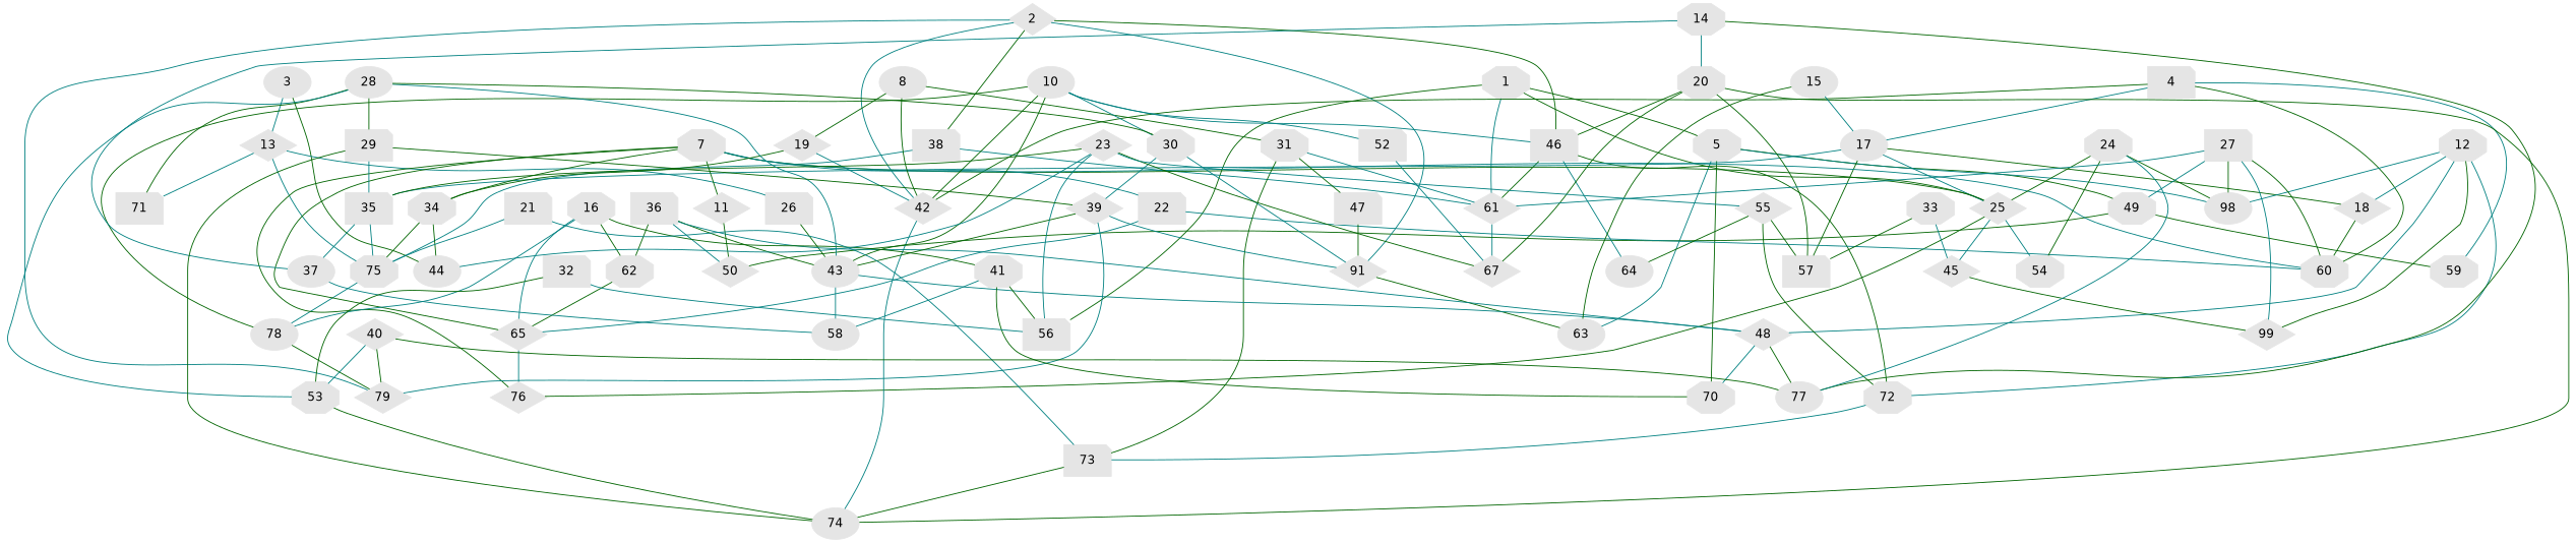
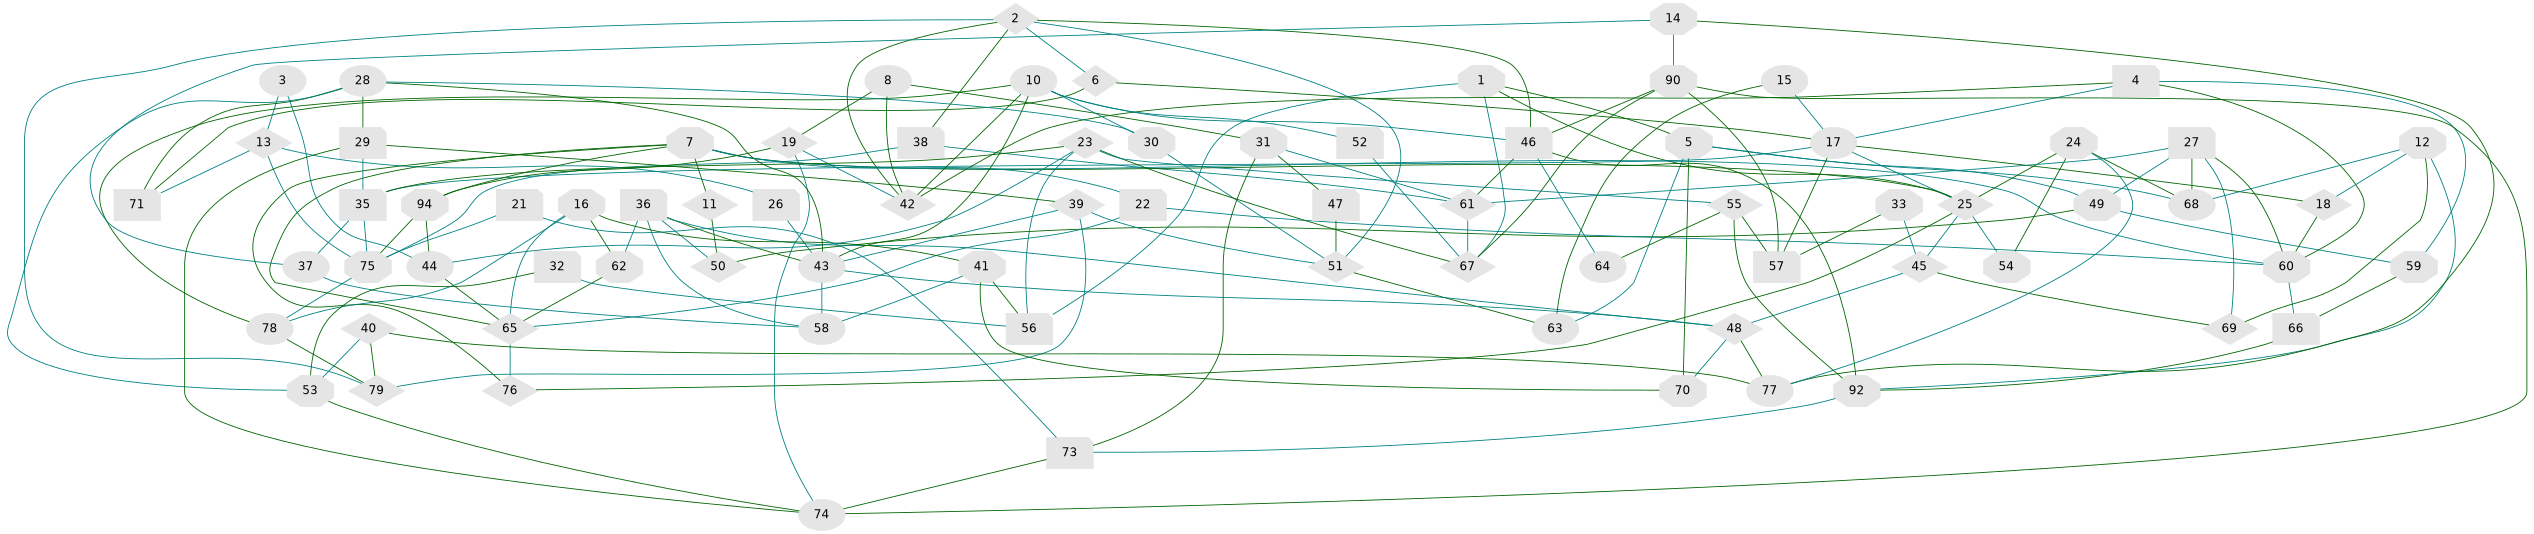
  graph {
    fontname="DejaVu Sans"
    node [color=gray90 fontname="DejaVu Sans" shape=octagon style=filled]
    edge [color=darkgreen fontname="DejaVu Sans"]
    1
    5
    25 [shape=diamond]
    56 [shape=note]
    61 [shape=diamond]
    49
    63 [shape=ellipse]
-   68 [shape=ellipse label=98]
+   68 [shape=ellipse]
    70
    54
    45 [shape=diamond]
    76 [shape=diamond]
    67 [shape=diamond]
    2 [shape=diamond]
+   6 [shape=diamond]
    38 [shape=note]
    42 [shape=diamond]
    46 [shape=note]
-   51 [shape=diamond label=91]
+   51 [shape=diamond]
    79 [shape=diamond]
    17 [shape=ellipse]
    71 [shape=note]
    75
    74 [shape=ellipse]
-   72
+   72 [label=92]
    64 [shape=ellipse]
    3 [shape=ellipse]
    13 [shape=diamond]
    44 [shape=ellipse]
    26 [shape=note]
    65 [shape=diamond]
    4 [shape=note]
    59
    60
    18 [shape=diamond]
    35 [shape=note]
    57 [shape=note]
+   66 [shape=note]
    50 [shape=diamond]
    7
    11 [shape=diamond]
    22 [shape=note]
-   34
+   34 [label=94]
    73 [shape=note]
    8 [shape=ellipse]
    19 [shape=diamond]
    31
    47 [shape=note]
    36 [shape=note]
    43 [shape=ellipse]
    48 [shape=diamond]
    62
    58 [shape=ellipse]
    10 [shape=ellipse]
    30
    52 [shape=note]
    78 [shape=ellipse]
    39 [shape=diamond]
    12
-   69 [shape=diamond label=99]
+   69 [shape=diamond]
    77 [shape=ellipse]
    14
-   20
+   20 [label=90]
    37 [shape=ellipse]
    15 [shape=ellipse]
    16
    41
    21 [shape=note]
    23 [shape=diamond]
    55 [shape=diamond]
    24
    27 [shape=note]
    28 [shape=ellipse]
    29 [shape=note]
    53
    32 [shape=note]
    33
    40 [shape=diamond]
    1 -- 5
    1 -- 25
-   1 -- 56
-   1 -- 61 [color=teal]
-   5 -- 49
+   1 -- 56 [color=teal]
+   1 -- 67 [color=teal]
+   5 -- 49 [color=teal]
    5 -- 63 [color=teal]
    5 -- 68 [color=teal]
    5 -- 70
    25 -- 54 [color=teal]
    25 -- 45 [color=teal]
    25 -- 76
    61 -- 67 [color=teal]
-   49 -- 59
+   49 -- 59 [color=teal]
    49 -- 50
    45 -- 69
+   2 -- 6 [color=teal]
    2 -- 38
-   2 -- 42 [color=teal]
+   2 -- 42
    2 -- 46
    2 -- 51 [color=teal]
    2 -- 79 [color=teal]
+   6 -- 17
+   6 -- 71
    38 -- 61 [color=teal]
    38 -- 75 [color=teal]
-   42 -- 74 [color=teal]
+   19 -- 74 [color=teal]
    46 -- 61
    46 -- 72
    46 -- 64 [color=teal]
    51 -- 63
    17 -- 25 [color=teal]
    17 -- 18
    17 -- 35 [color=teal]
    17 -- 57
    75 -- 78 [color=teal]
    72 -- 73 [color=teal]
    3 -- 13 [color=teal]
-   3 -- 44
+   3 -- 44 [color=teal]
    13 -- 71 [color=teal]
    13 -- 75 [color=teal]
    13 -- 26 [color=teal]
-   26 -- 43
+   44 -- 65
+   26 -- 43 [color=teal]
    65 -- 76 [color=teal]
    4 -- 42
    4 -- 17 [color=teal]
    4 -- 59 [color=teal]
    4 -- 60
+   59 -- 66
+   60 -- 66 [color=teal]
    18 -- 60
    35 -- 75 [color=teal]
    35 -- 37 [color=teal]
+   66 -- 72
    7 -- 25
    7 -- 76
    7 -- 65
    7 -- 60 [color=teal]
    7 -- 11
    7 -- 22 [color=teal]
    7 -- 34
    11 -- 50
    22 -- 65 [color=teal]
    22 -- 60 [color=teal]
    34 -- 75
    34 -- 44
    73 -- 74
    8 -- 42
    8 -- 19
    8 -- 31
    19 -- 42 [color=teal]
    19 -- 34
    31 -- 61 [color=teal]
    31 -- 73
    31 -- 47
    47 -- 51
    36 -- 50 [color=teal]
    36 -- 43
    36 -- 48 [color=teal]
-   36 -- 62
+   36 -- 62 [color=teal]
+   36 -- 58 [color=teal]
    43 -- 48 [color=teal]
    43 -- 58 [color=teal]
    48 -- 70 [color=teal]
    48 -- 77
    62 -- 65
    10 -- 42
    10 -- 46 [color=teal]
    10 -- 43
    10 -- 30 [color=teal]
    10 -- 52 [color=teal]
    10 -- 78
    30 -- 51 [color=teal]
-   30 -- 39 [color=teal]
    52 -- 67 [color=teal]
    78 -- 79
    39 -- 51 [color=teal]
    39 -- 79 [color=teal]
-   39 -- 43
+   39 -- 43 [color=teal]
    12 -- 68 [color=teal]
    12 -- 72 [color=teal]
    12 -- 18 [color=teal]
-   12 -- 48 [color=teal]
+   45 -- 48 [color=teal]
    12 -- 69
    14 -- 77
    14 -- 20 [color=teal]
    14 -- 37 [color=teal]
    20 -- 67
    20 -- 46
    20 -- 74
    20 -- 57
    37 -- 58 [color=teal]
    15 -- 63
    15 -- 17 [color=teal]
    16 -- 65 [color=teal]
    16 -- 62
    16 -- 78 [color=teal]
    16 -- 41
    41 -- 56
    41 -- 70
    41 -- 58 [color=teal]
    21 -- 75 [color=teal]
    21 -- 73 [color=teal]
    23 -- 56 [color=teal]
    23 -- 67
    23 -- 44 [color=teal]
    23 -- 35
    23 -- 55 [color=teal]
    55 -- 72
    55 -- 64
    55 -- 57
    24 -- 25
    24 -- 68
    24 -- 54
    24 -- 77 [color=teal]
    27 -- 61 [color=teal]
    27 -- 49 [color=teal]
    27 -- 68
    27 -- 60
    27 -- 69 [color=teal]
    28 -- 71
-   28 -- 43 [color=teal]
-   28 -- 30
+   28 -- 43
+   28 -- 30 [color=teal]
    28 -- 29
    28 -- 53 [color=teal]
    29 -- 74
    29 -- 35 [color=teal]
    29 -- 39
    53 -- 74
    32 -- 56 [color=teal]
    32 -- 53
    33 -- 45 [color=teal]
    33 -- 57
    40 -- 79
    40 -- 77
    40 -- 53 [color=teal]
  }
